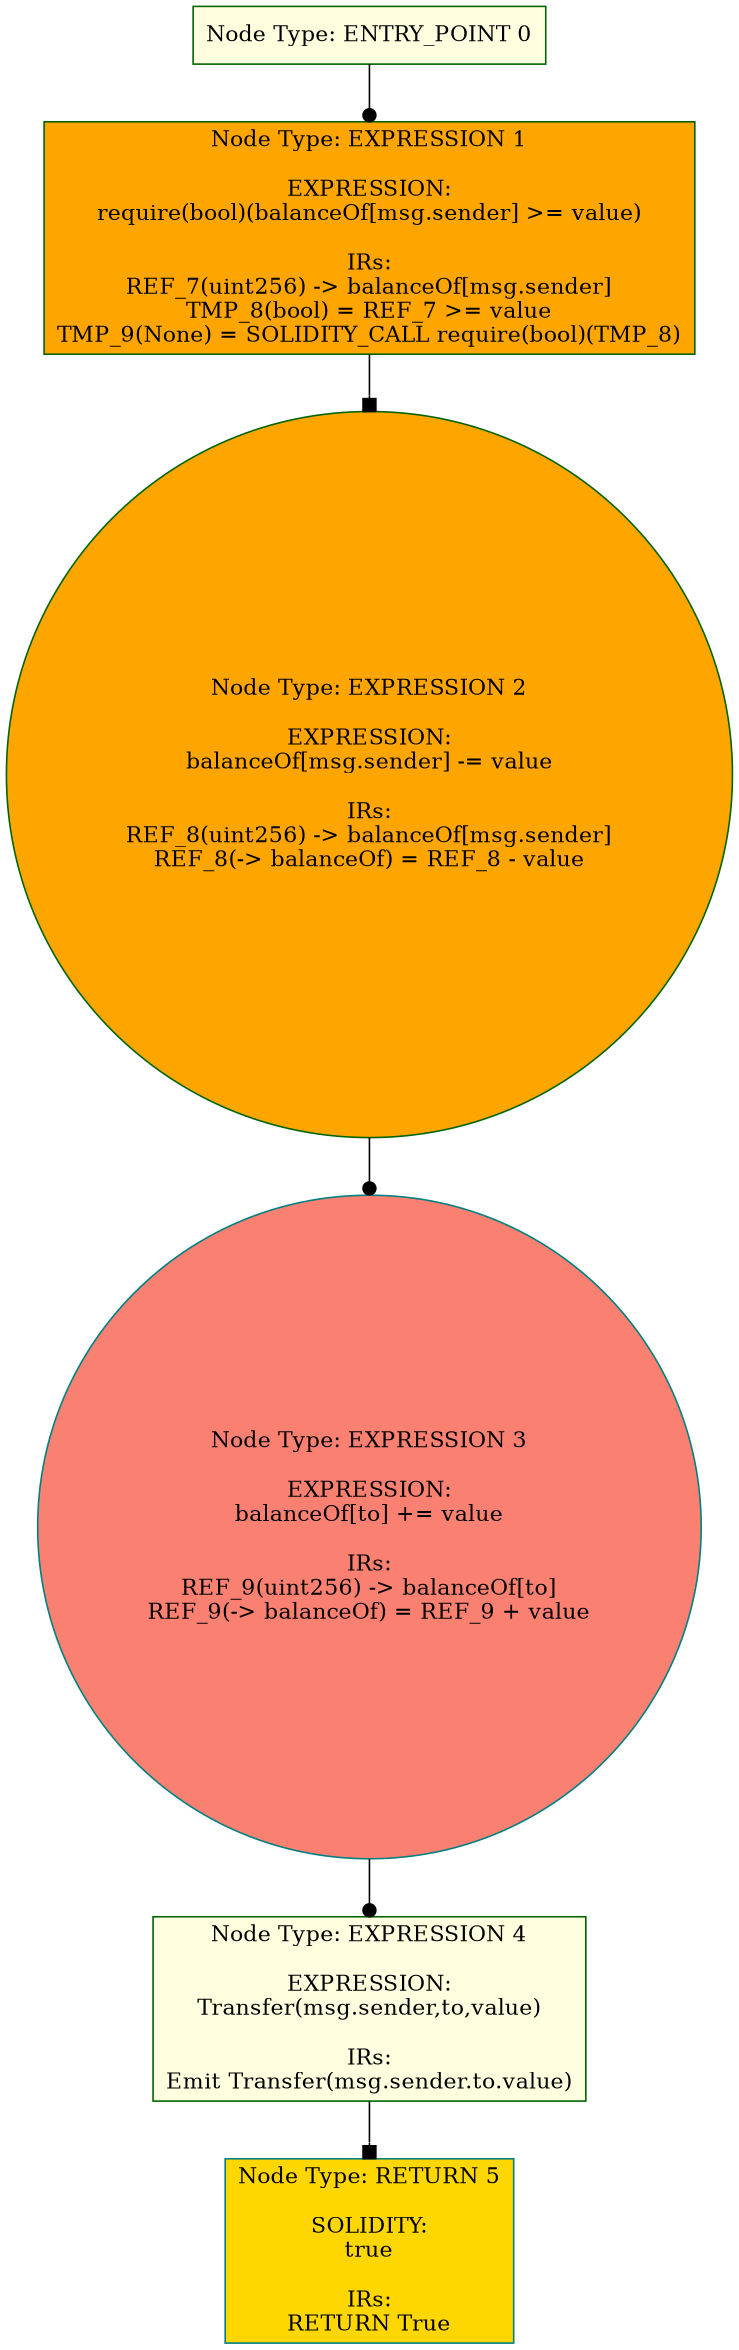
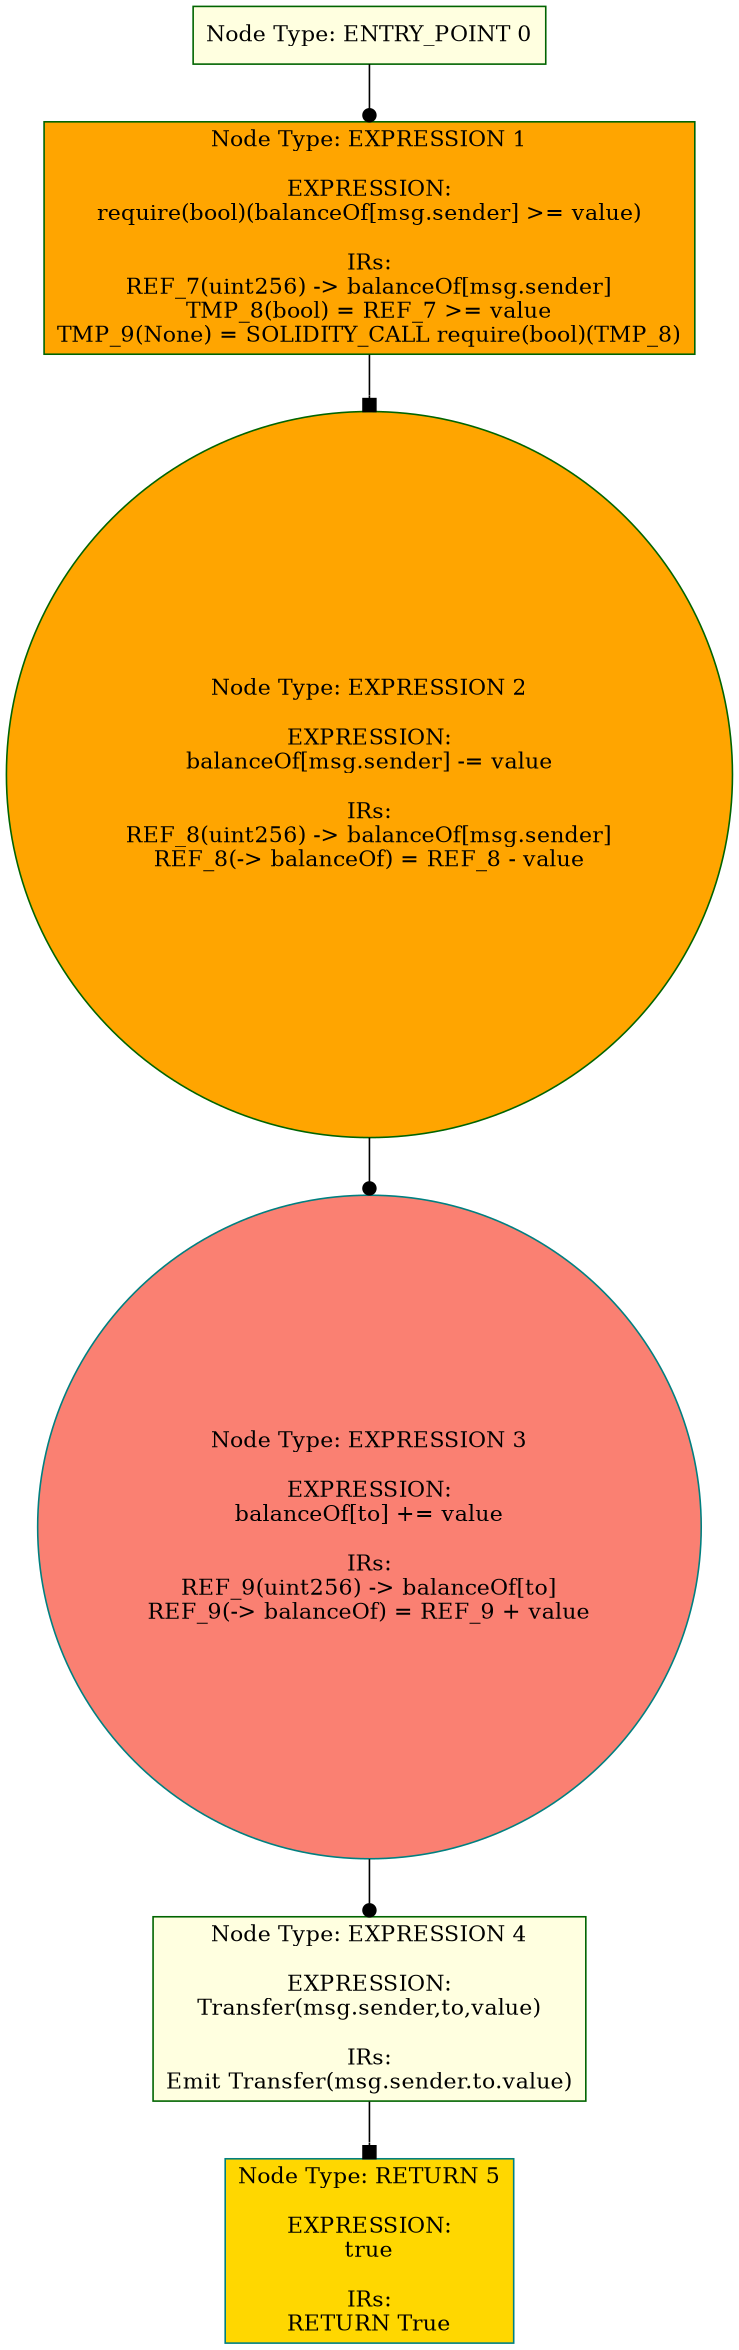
  digraph {
    node [style=filled fillcolor=lightyellow color=darkgreen shape=box]
    edge [arrowhead=dot]
    n1 [label="Node Type: ENTRY_POINT 0\n"]
    n2 [label="Node Type: EXPRESSION 1\n\nEXPRESSION:\nrequire(bool)(balanceOf[msg.sender] >= value)\n\nIRs:\nREF_7(uint256) -> balanceOf[msg.sender]\nTMP_8(bool) = REF_7 >= value\nTMP_9(None) = SOLIDITY_CALL require(bool)(TMP_8)" fillcolor=orange]
    n3 [label="Node Type: EXPRESSION 2\n\nEXPRESSION:\nbalanceOf[msg.sender] -= value\n\nIRs:\nREF_8(uint256) -> balanceOf[msg.sender]\nREF_8(-> balanceOf) = REF_8 - value" fillcolor=orange shape=circle]
    n4 [label="Node Type: EXPRESSION 3\n\nEXPRESSION:\nbalanceOf[to] += value\n\nIRs:\nREF_9(uint256) -> balanceOf[to]\nREF_9(-> balanceOf) = REF_9 + value" fillcolor=salmon color=teal shape=circle]
    n5 [label="Node Type: EXPRESSION 4\n\nEXPRESSION:\nTransfer(msg.sender,to,value)\n\nIRs:\nEmit Transfer(msg.sender.to.value)"]
-   n6 [label="Node Type: RETURN 5\n\nSOLIDITY:\ntrue\n\nIRs:\nRETURN True" fillcolor=gold color=teal]
+   n6 [label="Node Type: RETURN 5\n\nEXPRESSION:\ntrue\n\nIRs:\nRETURN True" fillcolor=gold color=teal]
    n1 -> n2
    n2 -> n3 [arrowhead=box]
    n3 -> n4
    n4 -> n5
    n5 -> n6 [arrowhead=box]
  }
